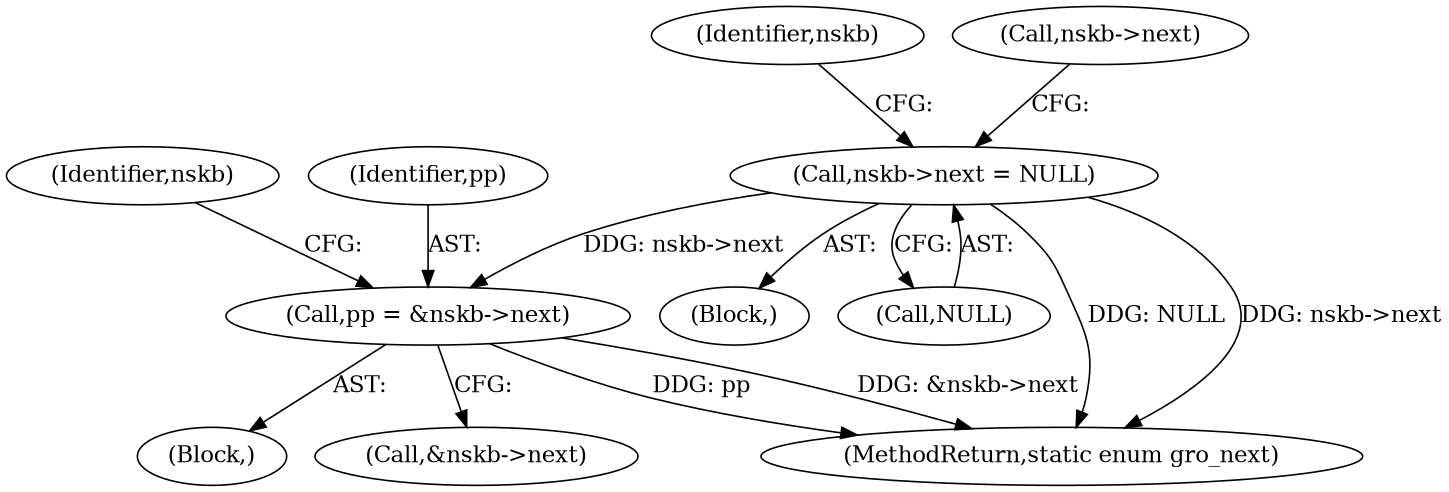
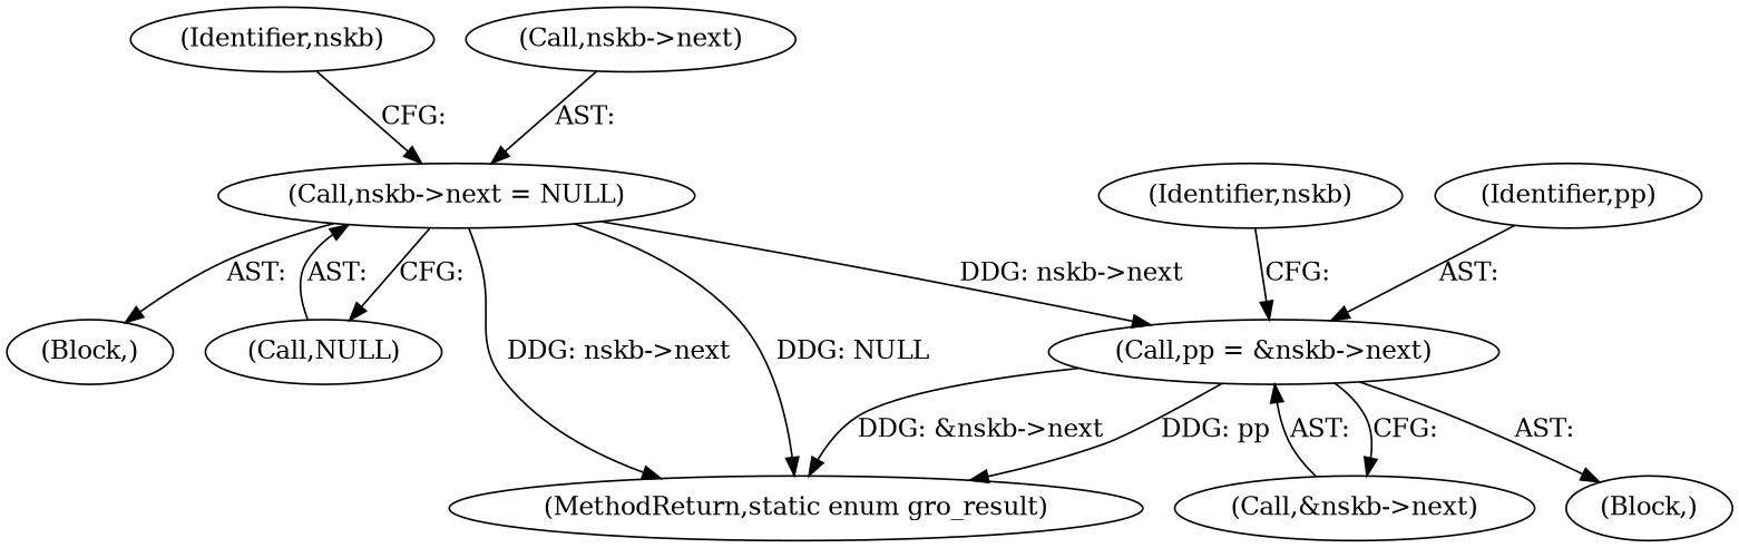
  digraph {
    fontname="DejaVu Serif"
    node [fontname="DejaVu Serif"]
    edge [fontname="DejaVu Serif"]
    n1 [label="(Call,pp = &nskb->next)"]
-   n2 [label="(MethodReturn,static enum gro_next)"]
+   n2 [label="(MethodReturn,static enum gro_result)"]
    n3 [label="(Block,)"]
    n4 [label="(Call,&nskb->next)"]
    n5 [label="(Call,nskb->next = NULL)"]
    n6 [label="(Block,)"]
    n7 [label="(Call,NULL)"]
    n8 [label="(Identifier,nskb)"]
    n9 [label="(Call,nskb->next)"]
    n10 [label="(Identifier,nskb)"]
    n11 [label="(Identifier,pp)"]
    n1 -> n2 [label="DDG: &nskb->next"]
    n1 -> n2 [label="DDG: pp"]
    n1 -> n3 [label="AST: "]
    n1 -> n4 [label="CFG: "]
+   n4 -> n1 [label="AST: "]
    n5 -> n1 [label="DDG: nskb->next"]
    n5 -> n2 [label="DDG: NULL"]
    n5 -> n2 [label="DDG: nskb->next"]
    n5 -> n6 [label="AST: "]
    n5 -> n7 [label="CFG: "]
    n7 -> n5 [label="AST: "]
    n8 -> n5 [label="CFG: "]
-   n9 -> n5 [label="CFG: "]
+   n9 -> n5 [label="AST: "]
    n10 -> n1 [label="CFG: "]
    n11 -> n1 [label="AST: "]
  }
